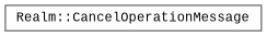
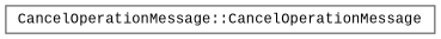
  digraph {
    rankdir=LR
    fontname="Liberation Mono"
-   n1 [color=grey40 fillcolor=white fontname="Liberation Mono" fontsize=10 height=0.2 label="Realm::CancelOperationMessage" shape=box style=filled width=0.4]
+   n1 [color=grey40 fillcolor=white fontname="Liberation Mono" fontsize=10 height=0.2 label="CancelOperationMessage::CancelOperationMessage" shape=box style=filled width=0.4]
  }
